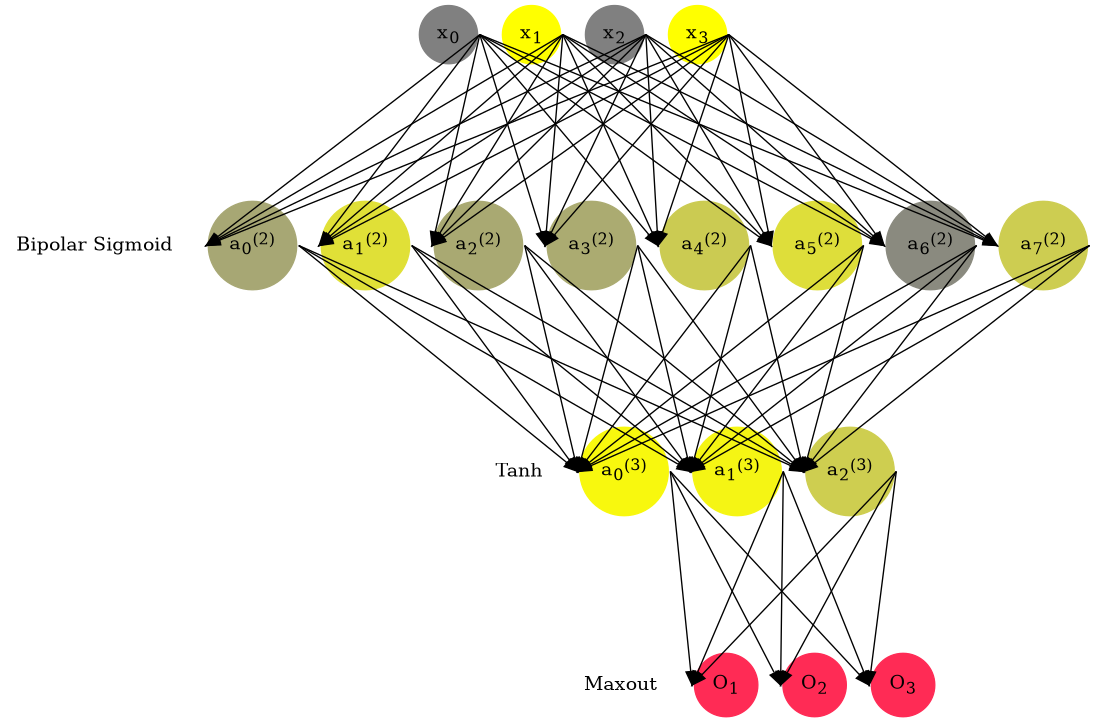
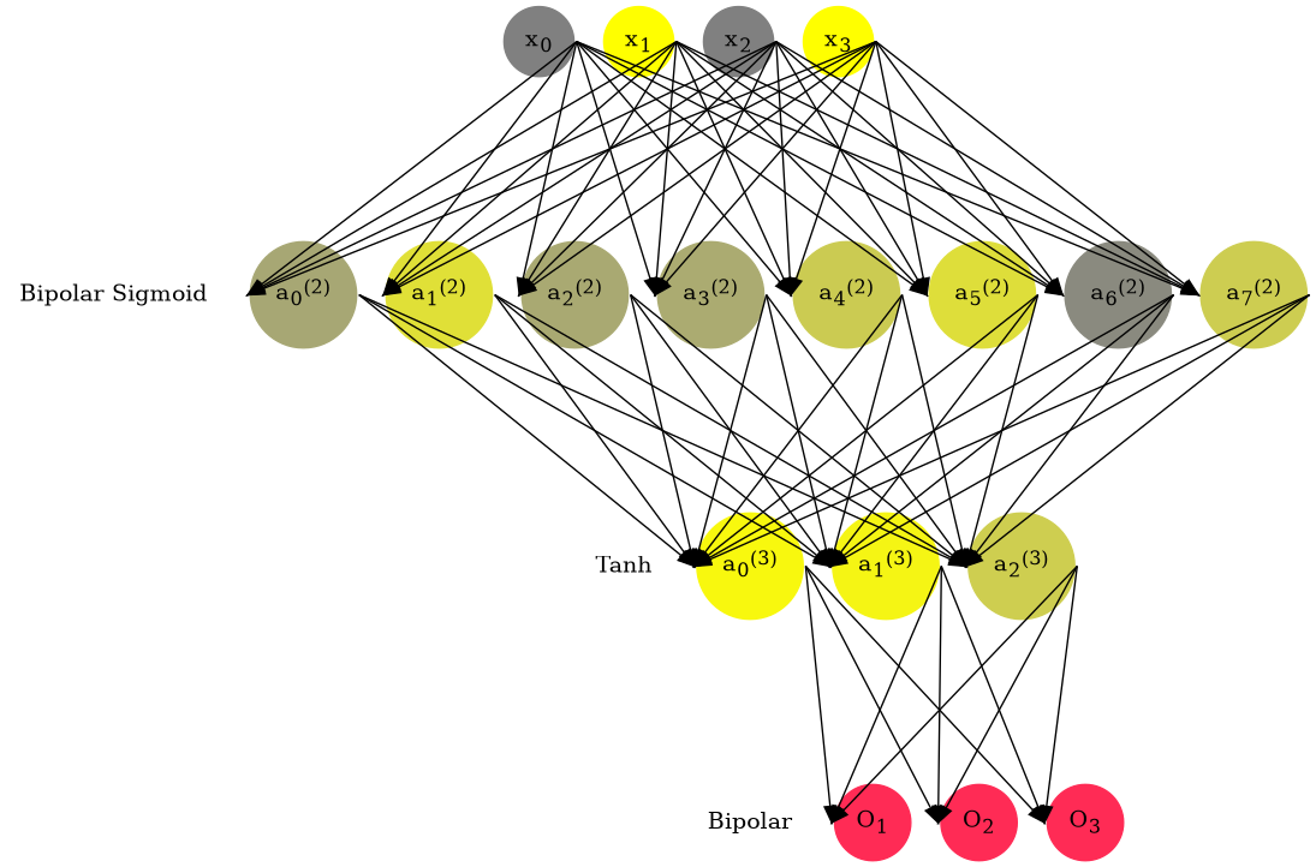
  digraph {
    rankdir=TB
    ranksep=1.4
    splines=false
    node [shape=circle style=filled]
    edge [headport=w style=solid tailport=e]
    n1 [color="0.1667, 0.0, 0.5" fillcolor="0.1667, 0.0, 0.5" label=<x<sub>0</sub>>]
    n2 [color="0.1667, 1.0, 1.0" fillcolor="0.1667, 1.0, 1.0" label=<x<sub>1</sub>>]
    n3 [color="0.1667, 0.0, 0.5" fillcolor="0.1667, 0.0, 0.5" label=<x<sub>2</sub>>]
    n4 [color="0.1667, 1.0, 1.0" fillcolor="0.1667, 1.0, 1.0" label=<x<sub>3</sub>>]
    n5 [color="0.1667, 0.305623, 0.652811" fillcolor="0.1667, 0.305623, 0.652811" label=<a<sub>0</sub><sup>(2)</sup>>]
    n6 [color="0.1667, 0.754220, 0.877110" fillcolor="0.1667, 0.754220, 0.877110" label=<a<sub>1</sub><sup>(2)</sup>>]
    n7 [color="0.1667, 0.327136, 0.663568" fillcolor="0.1667, 0.327136, 0.663568" label=<a<sub>2</sub><sup>(2)</sup>>]
    n8 [color="0.1667, 0.338768, 0.669384" fillcolor="0.1667, 0.338768, 0.669384" label=<a<sub>3</sub><sup>(2)</sup>>]
    n9 [color="0.1667, 0.593663, 0.796831" fillcolor="0.1667, 0.593663, 0.796831" label=<a<sub>4</sub><sup>(2)</sup>>]
    n10 [color="0.1667, 0.737054, 0.868527" fillcolor="0.1667, 0.737054, 0.868527" label=<a<sub>5</sub><sup>(2)</sup>>]
    n11 [color="0.1667, 0.084303, 0.542151" fillcolor="0.1667, 0.084303, 0.542151" label=<a<sub>6</sub><sup>(2)</sup>>]
    n12 [color="0.1667, 0.604684, 0.802342" fillcolor="0.1667, 0.604684, 0.802342" label=<a<sub>7</sub><sup>(2)</sup>>]
    n13 [color="0.1667, 0.939826, 0.969913" fillcolor="0.1667, 0.939826, 0.969913" label=<a<sub>0</sub><sup>(3)</sup>>]
    n14 [color="0.1667, 0.915867, 0.957934" fillcolor="0.1667, 0.915867, 0.957934" label=<a<sub>1</sub><sup>(3)</sup>>]
    n15 [color="0.1667, 0.610666, 0.805333" fillcolor="0.1667, 0.610666, 0.805333" label=<a<sub>2</sub><sup>(3)</sup>>]
    n16 [color="0.9667, 0.83, 1.0" fillcolor="0.9667, 0.83, 1.0" label=<O<sub>1</sub>>]
    n17 [color="0.9667, 0.83, 1.0" fillcolor="0.9667, 0.83, 1.0" label=<O<sub>2</sub>>]
    n18 [color="0.9667, 0.83, 1.0" fillcolor="0.9667, 0.83, 1.0" label=<O<sub>3</sub>>]
    n19 [label="Bipolar Sigmoid" shape=plaintext style=""]
    n20 [label=Tanh shape=plaintext style=""]
-   n21 [label=Maxout shape=plaintext style=""]
+   n21 [label=Bipolar shape=plaintext style=""]
    subgraph sub_1 {
      n1
    }
    subgraph sub_2 {
      n2
    }
    subgraph sub_3 {
      n3
    }
    subgraph sub_4 {
      n4
    }
    subgraph sub_5 {
      n5
    }
    subgraph sub_6 {
      n6
    }
    subgraph sub_7 {
      n7
    }
    subgraph sub_8 {
      n8
    }
    subgraph sub_9 {
      n9
    }
    subgraph sub_10 {
      n10
    }
    subgraph sub_11 {
      n11
    }
    subgraph sub_12 {
      n12
    }
    subgraph sub_13 {
      n13
    }
    subgraph sub_14 {
      n14
    }
    subgraph sub_15 {
      n15
    }
    subgraph sub_16 {
      n16
    }
    subgraph sub_17 {
      n17
    }
    subgraph sub_18 {
      n18
    }
    subgraph sub_19 {
      rank=same
      n1
      n2
      n3
      n4
    }
    subgraph sub_20 {
      rank=same
      n5
      n6
      n7
      n8
      n9
      n10
      n11
      n12
    }
    subgraph sub_21 {
      rank=same
      n13
      n14
      n15
    }
    subgraph sub_22 {
      rank=same
      n16
      n17
      n18
    }
    subgraph sub_23 {
      rank=same
      n5
      n19
    }
    subgraph sub_24 {
      rank=same
      n13
      n20
    }
    subgraph sub_25 {
      rank=same
      n16
      n21
    }
    n1 -> n2 [style=invis]
    n1 -> n5
    n1 -> n6
    n1 -> n7
    n1 -> n8
    n1 -> n9
    n1 -> n10
    n1 -> n11
    n1 -> n12
    n2 -> n3 [style=invis]
    n2 -> n5
    n2 -> n6
    n2 -> n7
    n2 -> n8
    n2 -> n9
    n2 -> n10
    n2 -> n11
    n2 -> n12
    n3 -> n4 [style=invis]
    n3 -> n5
    n3 -> n6
    n3 -> n7
    n3 -> n8
    n3 -> n9
    n3 -> n10
    n3 -> n11
    n3 -> n12
    n4 -> n5
    n4 -> n6
    n4 -> n7
    n4 -> n8
    n4 -> n9
    n4 -> n10
    n4 -> n11
    n4 -> n12
    n5 -> n6 [style=invis]
    n5 -> n13
    n5 -> n14
    n5 -> n15
    n6 -> n7 [style=invis]
    n6 -> n13
    n6 -> n14
    n6 -> n15
    n7 -> n8 [style=invis]
    n7 -> n13
    n7 -> n14
    n7 -> n15
    n8 -> n9 [style=invis]
    n8 -> n13
    n8 -> n14
    n8 -> n15
    n9 -> n10 [style=invis]
    n9 -> n13
    n9 -> n14
    n9 -> n15
    n10 -> n11 [style=invis]
    n10 -> n13
    n10 -> n14
    n10 -> n15
    n11 -> n12 [style=invis]
    n11 -> n13
    n11 -> n14
    n11 -> n15
    n12 -> n13
    n12 -> n14
    n12 -> n15
    n13 -> n14 [style=invis]
    n13 -> n16
    n13 -> n17
    n13 -> n18
    n14 -> n15 [style=invis]
    n14 -> n16
    n14 -> n17
    n14 -> n18
    n15 -> n16
    n15 -> n17
    n15 -> n18
    n16 -> n17 [style=invis]
    n17 -> n18 [style=invis]
    n19 -> n5 [style=invis]
    n20 -> n13 [style=invis]
    n21 -> n16 [style=invis]
  }
